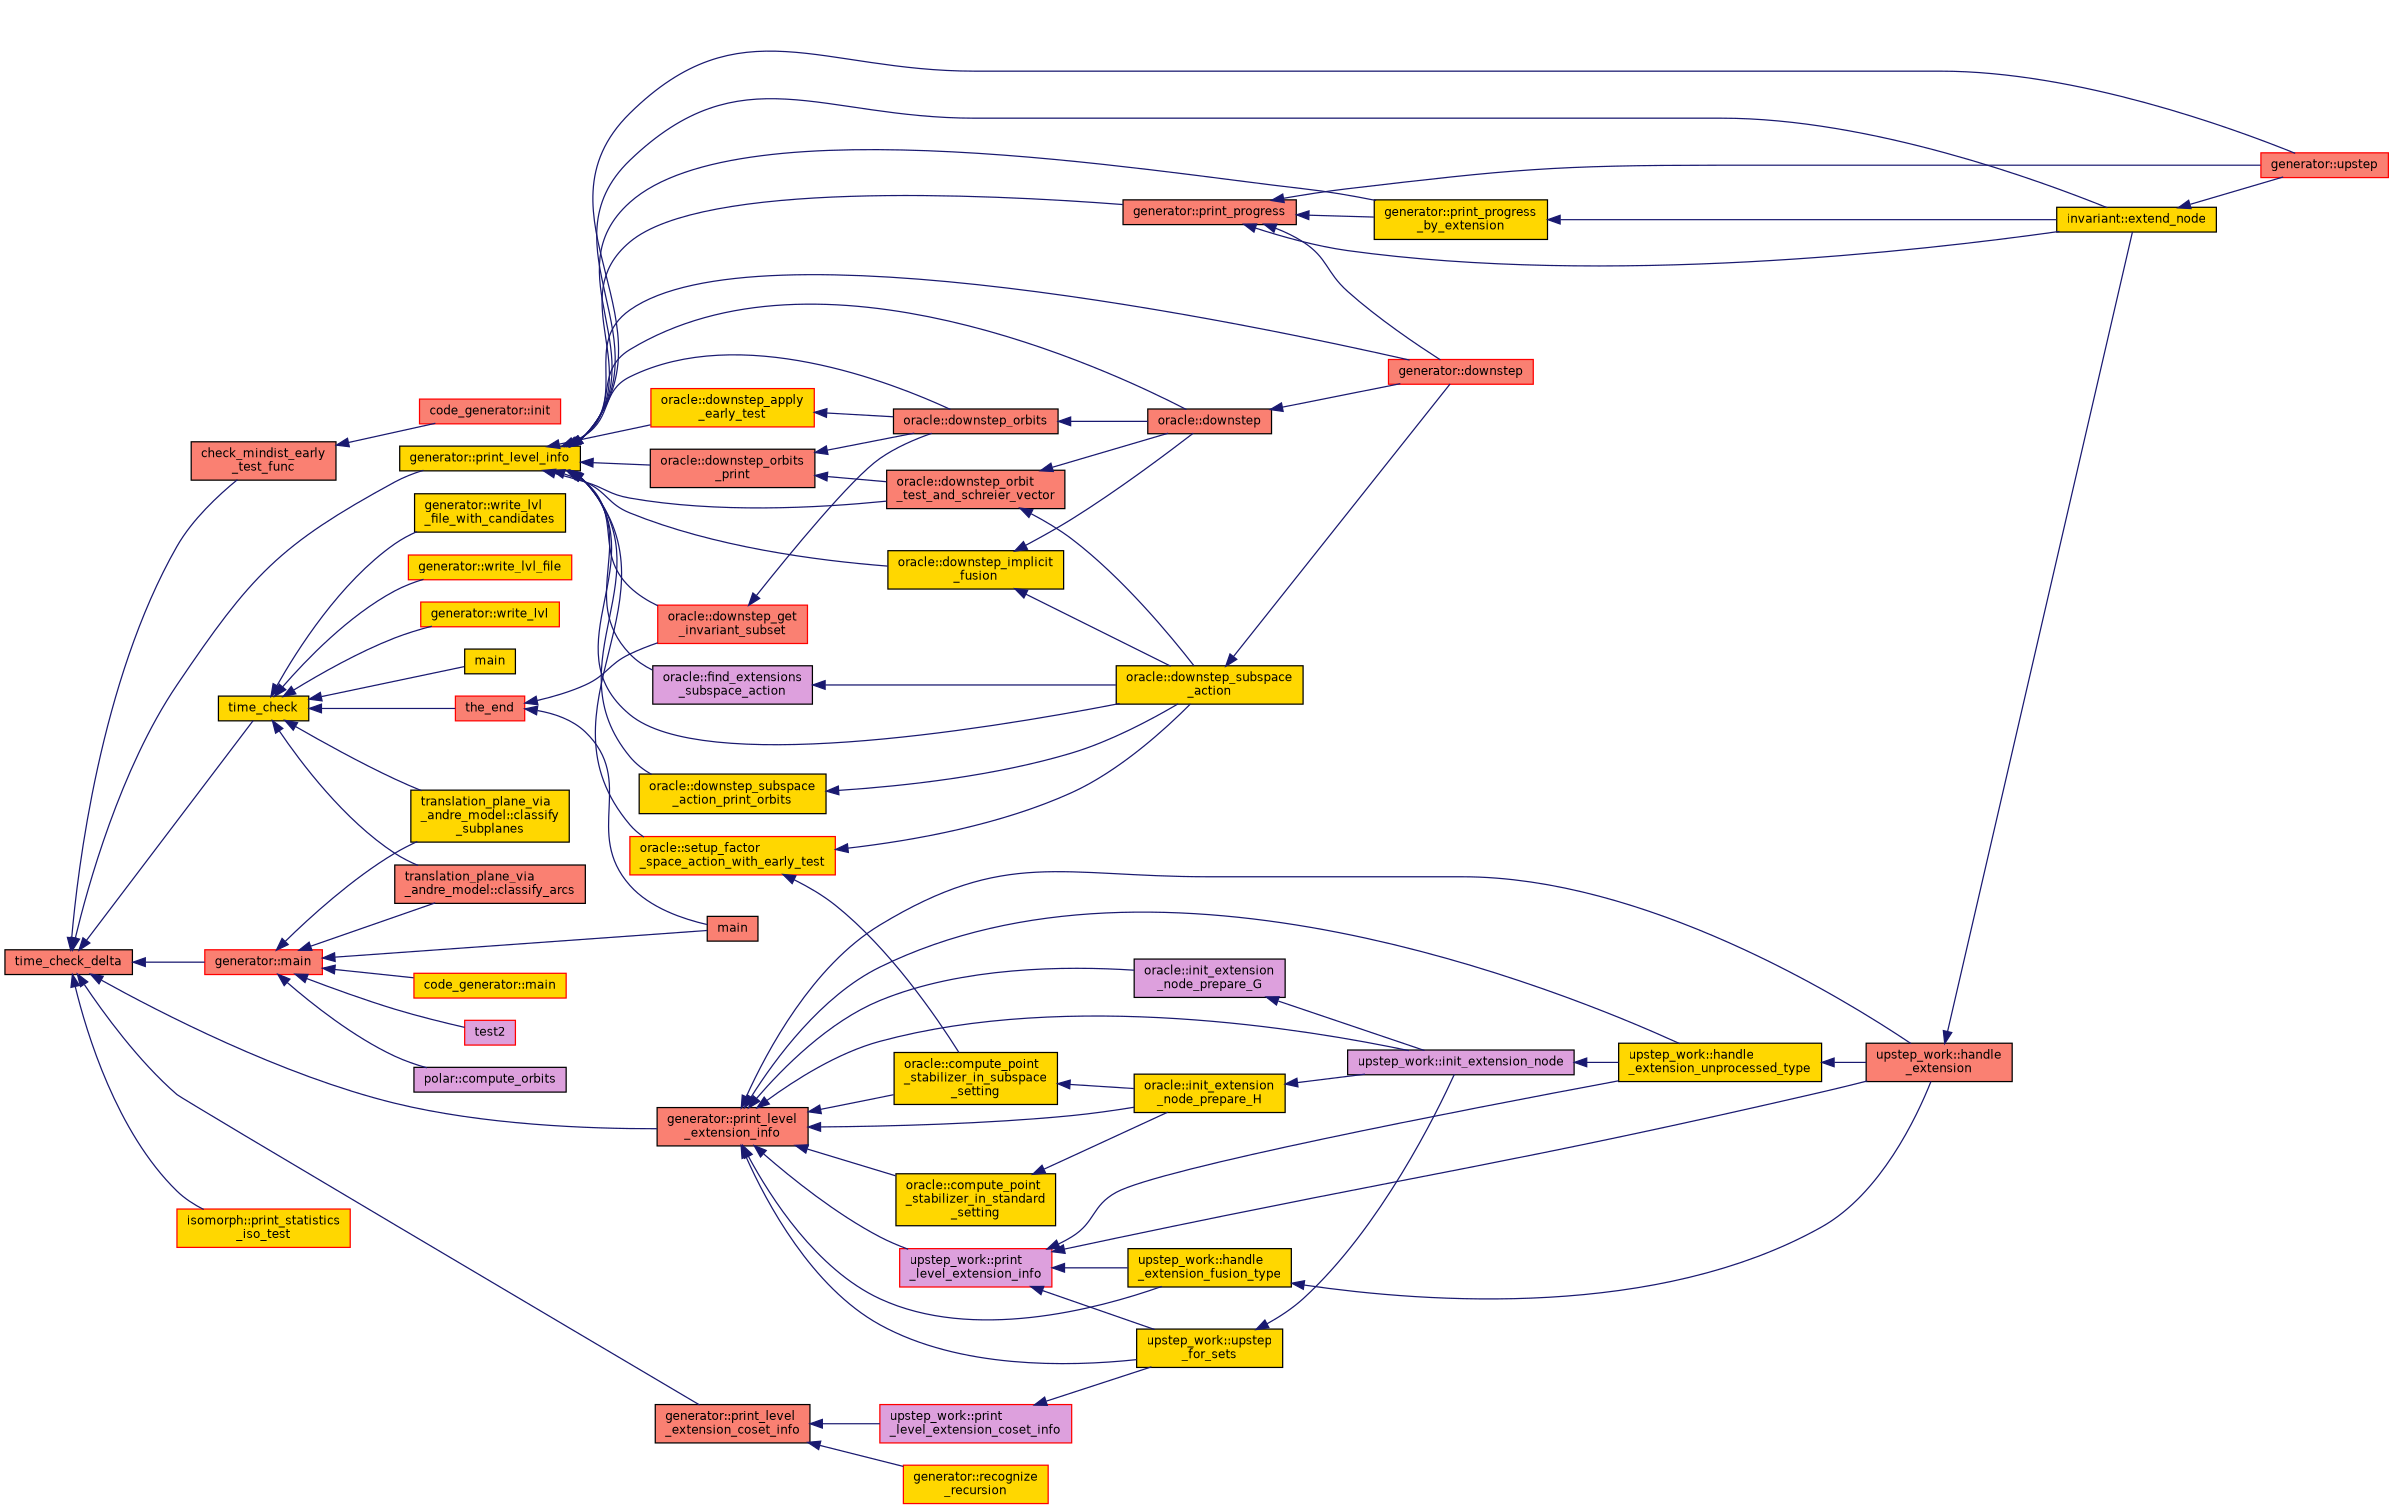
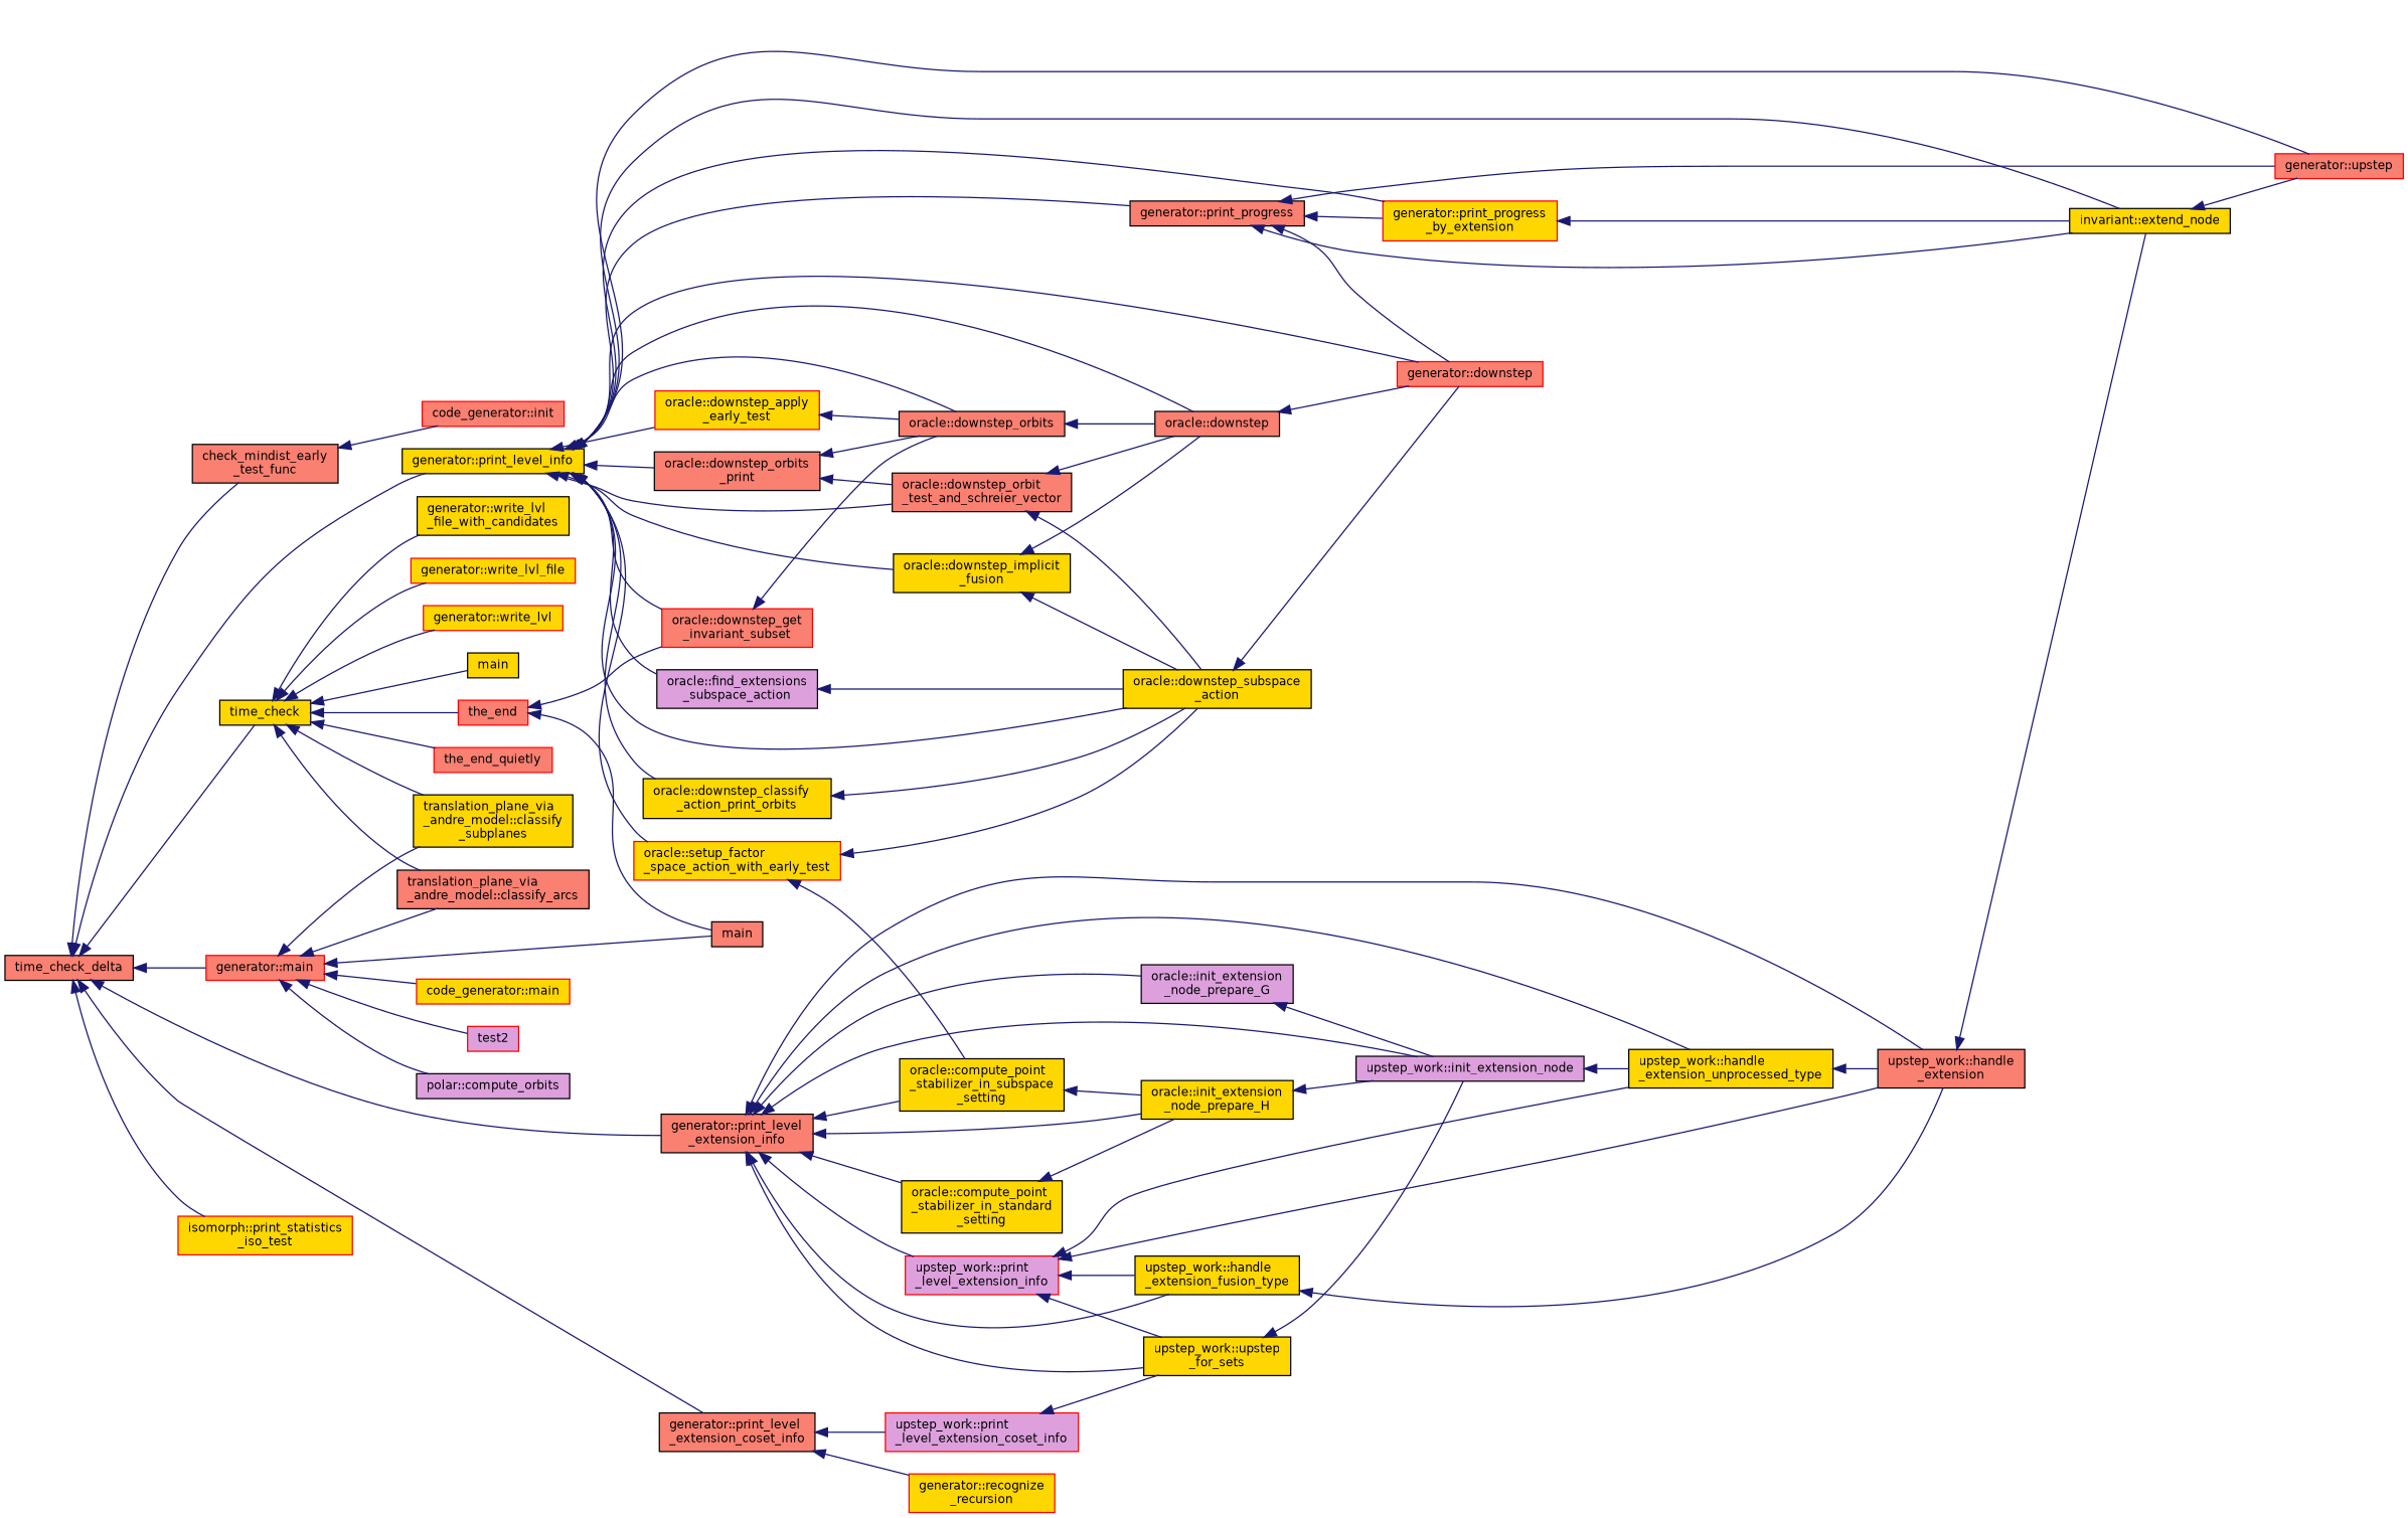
  digraph {
    rankdir=LR
    node [color=black fillcolor=gold fontname=Helvetica fontsize=10 shape=record style=filled]
    edge [color=midnightblue dir=back fontname=Helvetica fontsize=10 labelfontname=Helvetica labelfontsize=10 style=solid]
    n1 [fillcolor=salmon fontcolor=black height=0.2 label=time_check_delta width=0.4]
    n2 [fillcolor=salmon height=0.2 label="check_mindist_early\l_test_func" width=0.4]
    n3 [height=0.2 label=time_check width=0.4]
    n4 [height=0.2 label="generator::print_level_info" width=0.4]
    n5 [fillcolor=salmon height=0.2 label="generator::print_level\l_extension_info" width=0.4]
    n6 [fillcolor=salmon height=0.2 label="generator::print_level\l_extension_coset_info" width=0.4]
    n7 [color=red fillcolor=salmon height=0.2 label="generator::main" width=0.4]
    n8 [color=red height=0.2 label="isomorph::print_statistics\l_iso_test" width=0.4]
    n9 [color=red fillcolor=salmon height=0.2 label="code_generator::init" width=0.4]
    n10 [height=0.2 label=main width=0.4]
    n11 [color=red fillcolor=salmon height=0.2 label=the_end width=0.4]
+   n12 [color=red fillcolor=salmon height=0.2 label=the_end_quietly width=0.4]
    n13 [height=0.2 label="generator::write_lvl\l_file_with_candidates" width=0.4]
    n14 [color=red height=0.2 label="generator::write_lvl_file" width=0.4]
    n15 [color=red height=0.2 label="generator::write_lvl" width=0.4]
    n16 [fillcolor=salmon height=0.2 label="translation_plane_via\l_andre_model::classify_arcs" width=0.4]
    n17 [height=0.2 label="translation_plane_via\l_andre_model::classify\l_subplanes" width=0.4]
    n18 [color=red fillcolor=salmon height=0.2 label="oracle::downstep_get\l_invariant_subset" width=0.4]
    n19 [fillcolor=salmon height=0.2 label="oracle::downstep_orbits" width=0.4]
    n20 [fillcolor=salmon height=0.2 label="oracle::downstep" width=0.4]
    n21 [color=red fillcolor=salmon height=0.2 label="generator::downstep" width=0.4]
-   n22 [height=0.2 label="generator::print_progress\l_by_extension" width=0.4]
+   n22 [color=red height=0.2 label="generator::print_progress\l_by_extension" width=0.4]
    n23 [height=0.2 label="invariant::extend_node" width=0.4]
    n24 [color=red fillcolor=salmon height=0.2 label="generator::upstep" width=0.4]
    n25 [fillcolor=salmon height=0.2 label="generator::print_progress" width=0.4]
    n26 [fillcolor=salmon height=0.2 label="oracle::downstep_orbit\l_test_and_schreier_vector" width=0.4]
    n27 [height=0.2 label="oracle::downstep_subspace\l_action" width=0.4]
    n28 [height=0.2 label="oracle::downstep_implicit\l_fusion" width=0.4]
    n29 [color=red height=0.2 label="oracle::downstep_apply\l_early_test" width=0.4]
    n30 [fillcolor=salmon height=0.2 label="oracle::downstep_orbits\l_print" width=0.4]
    n31 [color=red height=0.2 label="oracle::setup_factor\l_space_action_with_early_test" width=0.4]
-   n32 [height=0.2 label="oracle::downstep_subspace\l_action_print_orbits" width=0.4]
+   n32 [height=0.2 label="oracle::downstep_classify\l_action_print_orbits" width=0.4]
    n33 [fillcolor=plum height=0.2 label="oracle::find_extensions\l_subspace_action" width=0.4]
    n34 [height=0.2 label="oracle::compute_point\l_stabilizer_in_subspace\l_setting" width=0.4]
    n35 [height=0.2 label="oracle::init_extension\l_node_prepare_H" width=0.4]
    n36 [fillcolor=plum height=0.2 label="upstep_work::init_extension_node" width=0.4]
    n37 [height=0.2 label="upstep_work::handle\l_extension_unprocessed_type" width=0.4]
    n38 [fillcolor=salmon height=0.2 label="upstep_work::handle\l_extension" width=0.4]
    n39 [fillcolor=plum height=0.2 label="oracle::init_extension\l_node_prepare_G" width=0.4]
    n40 [height=0.2 label="oracle::compute_point\l_stabilizer_in_standard\l_setting" width=0.4]
    n41 [height=0.2 label="upstep_work::handle\l_extension_fusion_type" width=0.4]
    n42 [height=0.2 label="upstep_work::upstep\l_for_sets" width=0.4]
    n43 [color=red fillcolor=plum height=0.2 label="upstep_work::print\l_level_extension_info" width=0.4]
    n44 [color=red height=0.2 label="generator::recognize\l_recursion" width=0.4]
    n45 [color=red fillcolor=plum height=0.2 label="upstep_work::print\l_level_extension_coset_info" width=0.4]
    n46 [fillcolor=salmon height=0.2 label=main width=0.4]
    n47 [color=red height=0.2 label="code_generator::main" width=0.4]
    n48 [color=red fillcolor=plum height=0.2 label=test2 width=0.4]
    n49 [fillcolor=plum height=0.2 label="polar::compute_orbits" width=0.4]
    n1 -> n2
    n1 -> n3
    n1 -> n4
    n1 -> n5
    n1 -> n6
    n1 -> n7
    n1 -> n8
    n2 -> n9
    n3 -> n10
    n3 -> n11
+   n3 -> n12
    n3 -> n13
    n3 -> n14
    n3 -> n15
    n3 -> n16
    n3 -> n17
    n4 -> n18
    n4 -> n19
    n4 -> n20
    n4 -> n21
    n4 -> n22
    n4 -> n23
    n4 -> n24
    n4 -> n25
    n4 -> n26
    n4 -> n27
    n4 -> n28
    n4 -> n29
    n4 -> n30
    n4 -> n31
    n4 -> n32
    n4 -> n33
    n5 -> n34
    n5 -> n35
    n5 -> n36
    n5 -> n37
    n5 -> n38
    n5 -> n39
    n5 -> n40
    n5 -> n41
    n5 -> n42
    n5 -> n43
    n6 -> n44
    n6 -> n45
    n7 -> n16
    n7 -> n17
    n7 -> n46
    n7 -> n47
    n7 -> n48
    n7 -> n49
    n11 -> n18
    n11 -> n46
    n18 -> n19
    n19 -> n20
    n20 -> n21
    n22 -> n23
    n23 -> n24
    n25 -> n21
    n25 -> n22
    n25 -> n23
    n25 -> n24
    n26 -> n20
    n26 -> n27
    n27 -> n21
    n28 -> n20
    n28 -> n27
    n29 -> n19
    n30 -> n19
    n30 -> n26
    n31 -> n27
    n31 -> n34
    n32 -> n27
    n33 -> n27
    n34 -> n35
    n35 -> n36
    n36 -> n37
    n37 -> n38
    n38 -> n23
    n39 -> n36
    n40 -> n35
    n41 -> n38
    n42 -> n36
    n43 -> n37
    n43 -> n38
    n43 -> n41
    n43 -> n42
    n45 -> n42
  }
